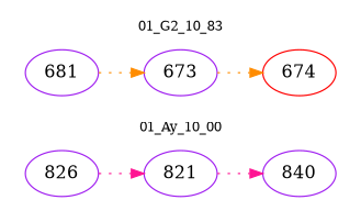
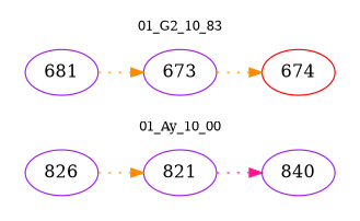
  digraph {
    rankdir=LR
    node [color=purple]
    edge [color=deeppink style=dotted]
    n1 [label=826]
    n2 [label=821]
    n3 [label=840]
    n4 [label=681]
    n5 [label=673]
    n6 [color=red label=674]
    subgraph cluster_1 {
      color=white
      fontsize=10
      label="01_Ay_10_00"
      n1
      n2
      n3
    }
    subgraph cluster_2 {
      color=white
      fontsize=10
      label="01_G2_10_83"
      n4
      n5
      n6
    }
-   n1 -> n2
+   n1 -> n2 [color=darkorange]
    n2 -> n3
    n4 -> n5 [color=darkorange]
    n5 -> n6 [color=darkorange]
  }
